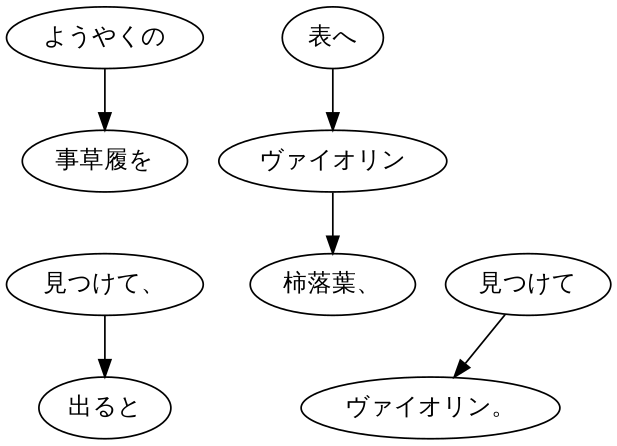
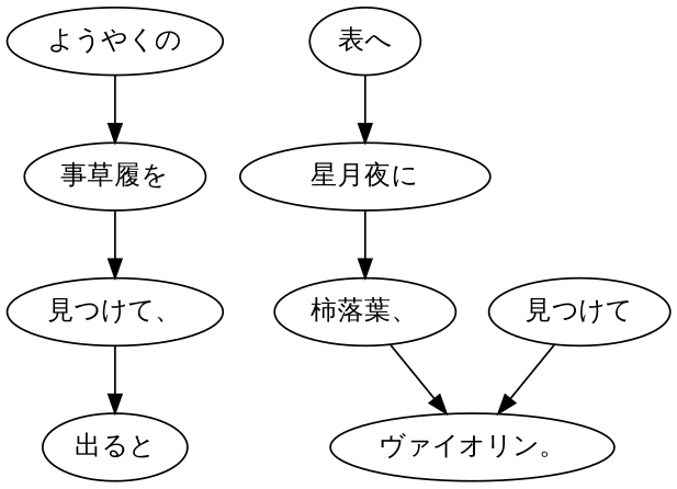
  digraph {
    fontname=Roboto
    node [fontname=Roboto]
    edge [fontname=Roboto]
    n1 [label="ようやくの"]
    n2 [label="事草履を"]
    n3 [label="見つけて、"]
    n4 [label="出ると"]
    n5 [label="表へ"]
-   n6 [label="ヴァイオリン"]
+   n6 [label="星月夜に"]
    n7 [label="柿落葉、"]
    n8 [label="ヴァイオリン。"]
    n9 [label="見つけて"]
    n1 -> n2
+   n2 -> n3
    n3 -> n4
    n5 -> n6
    n6 -> n7
+   n7 -> n8
    n9 -> n8
  }
